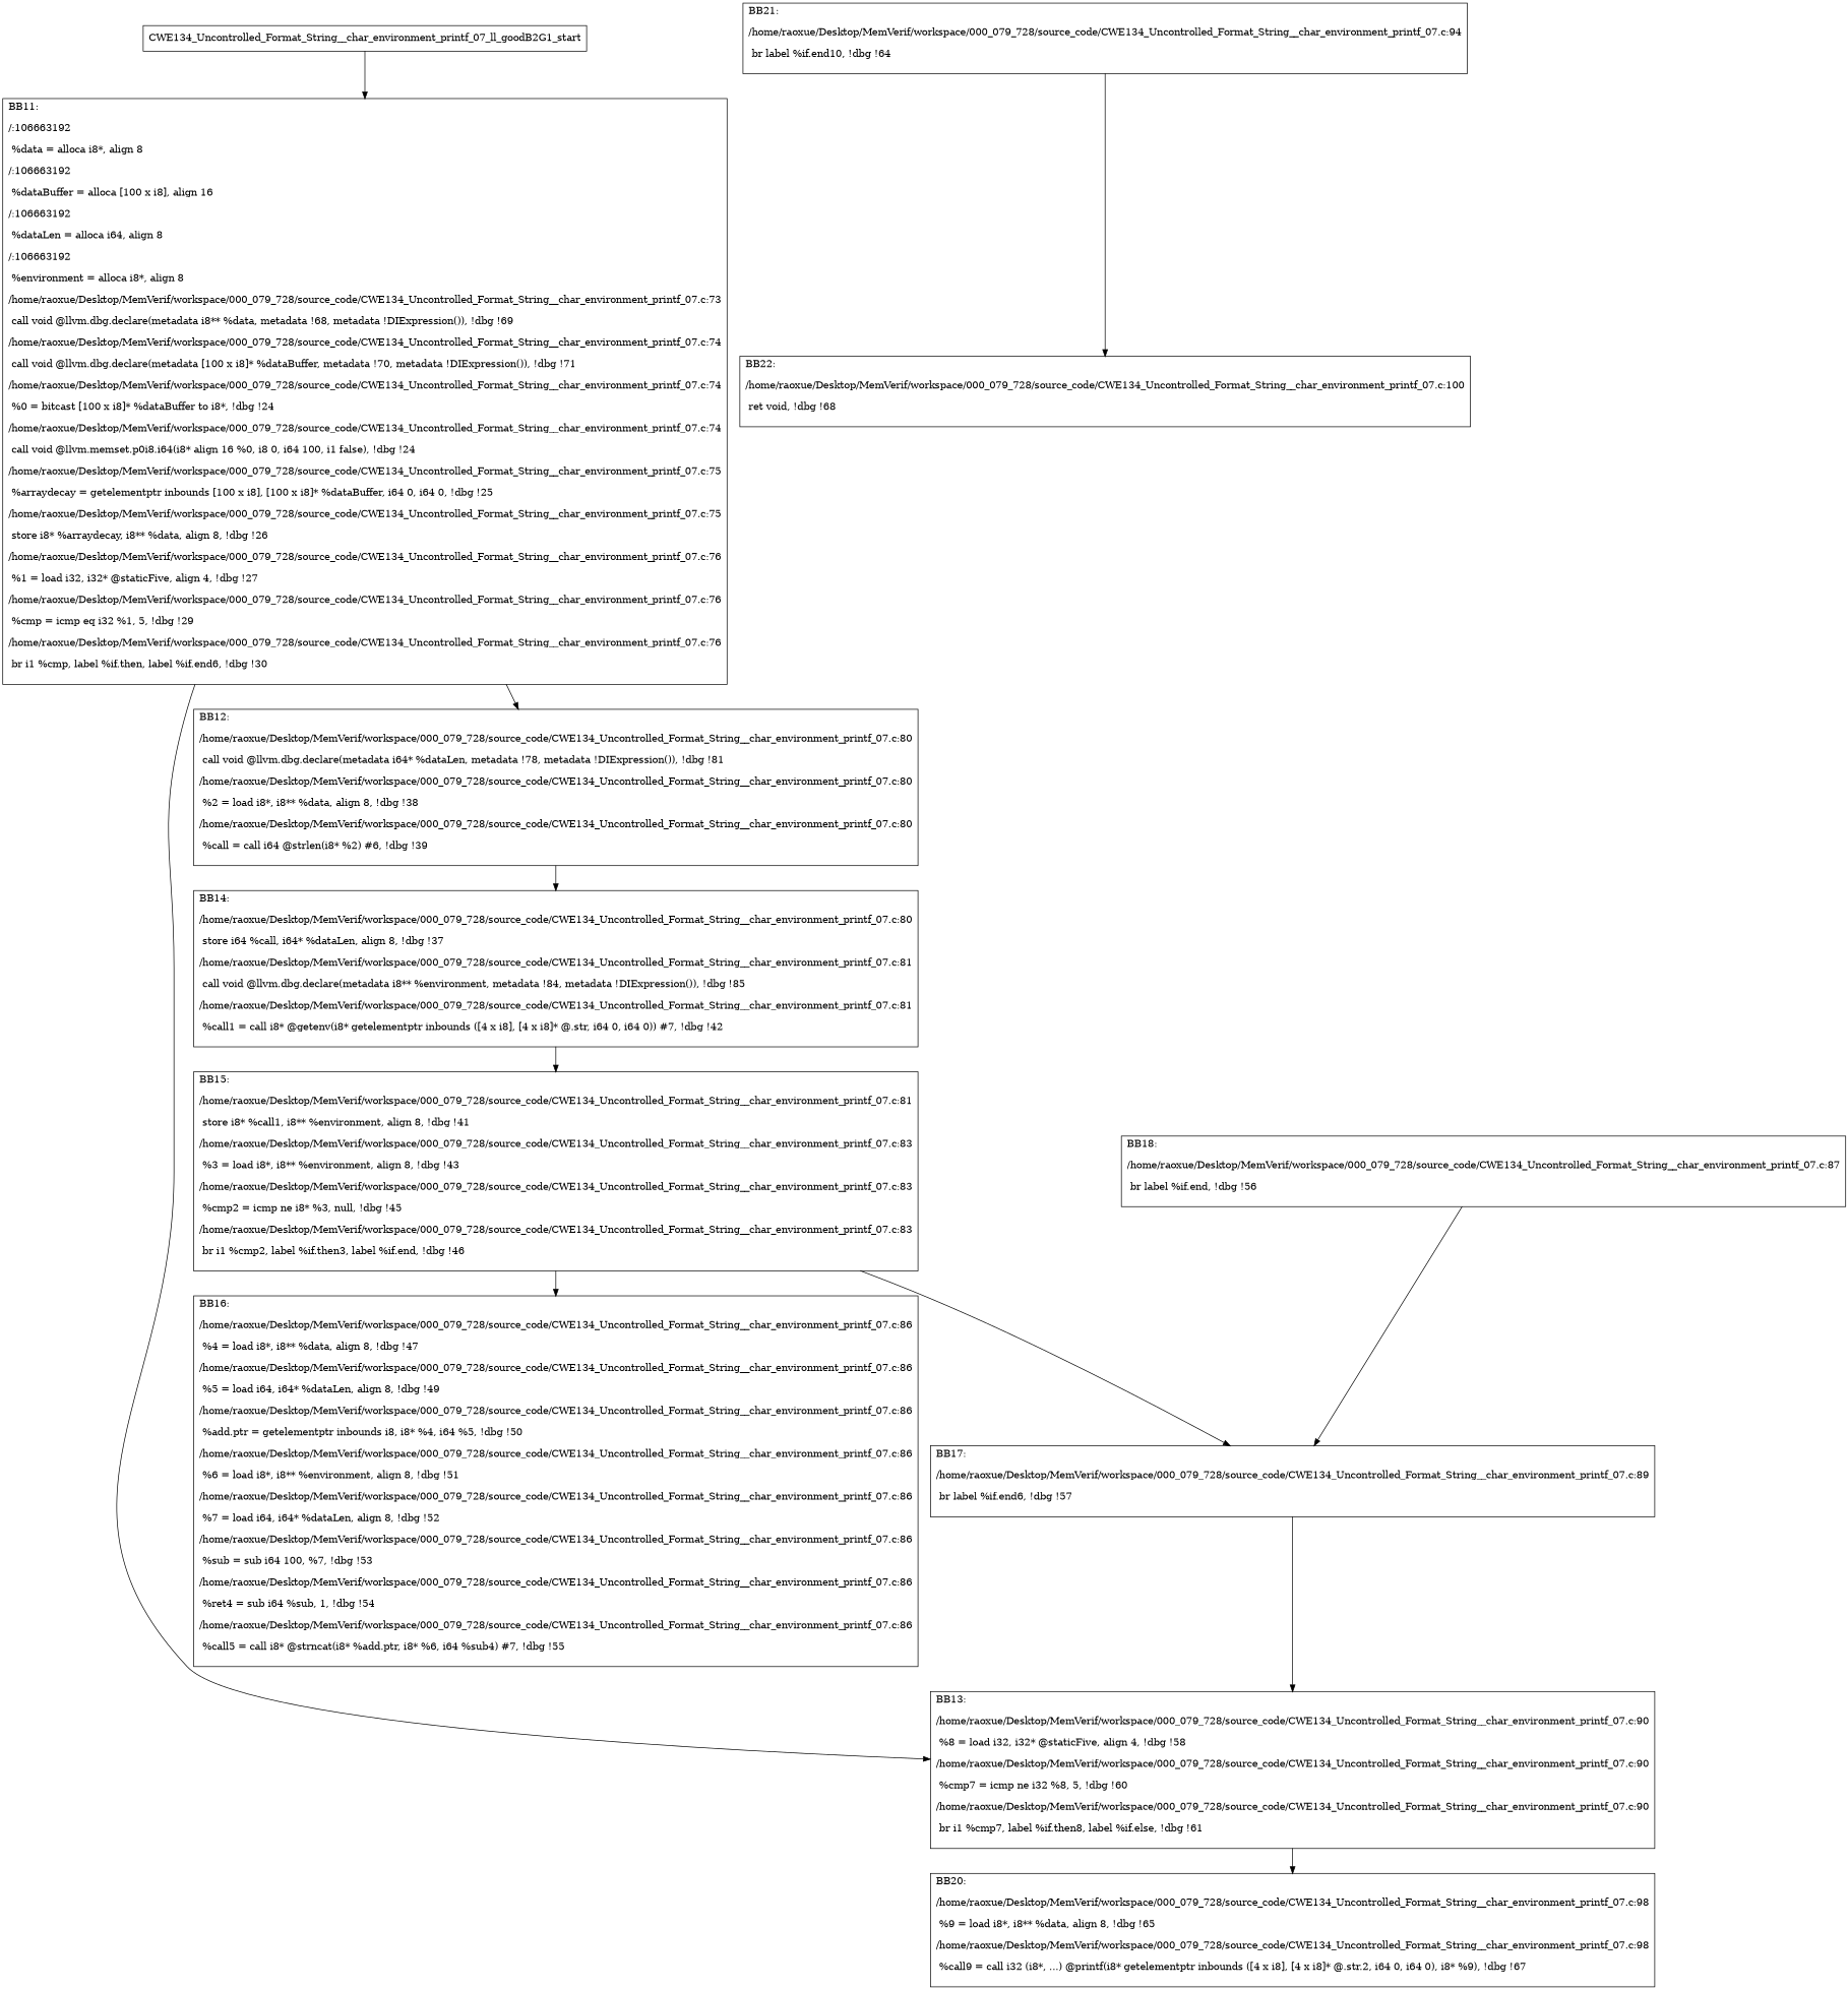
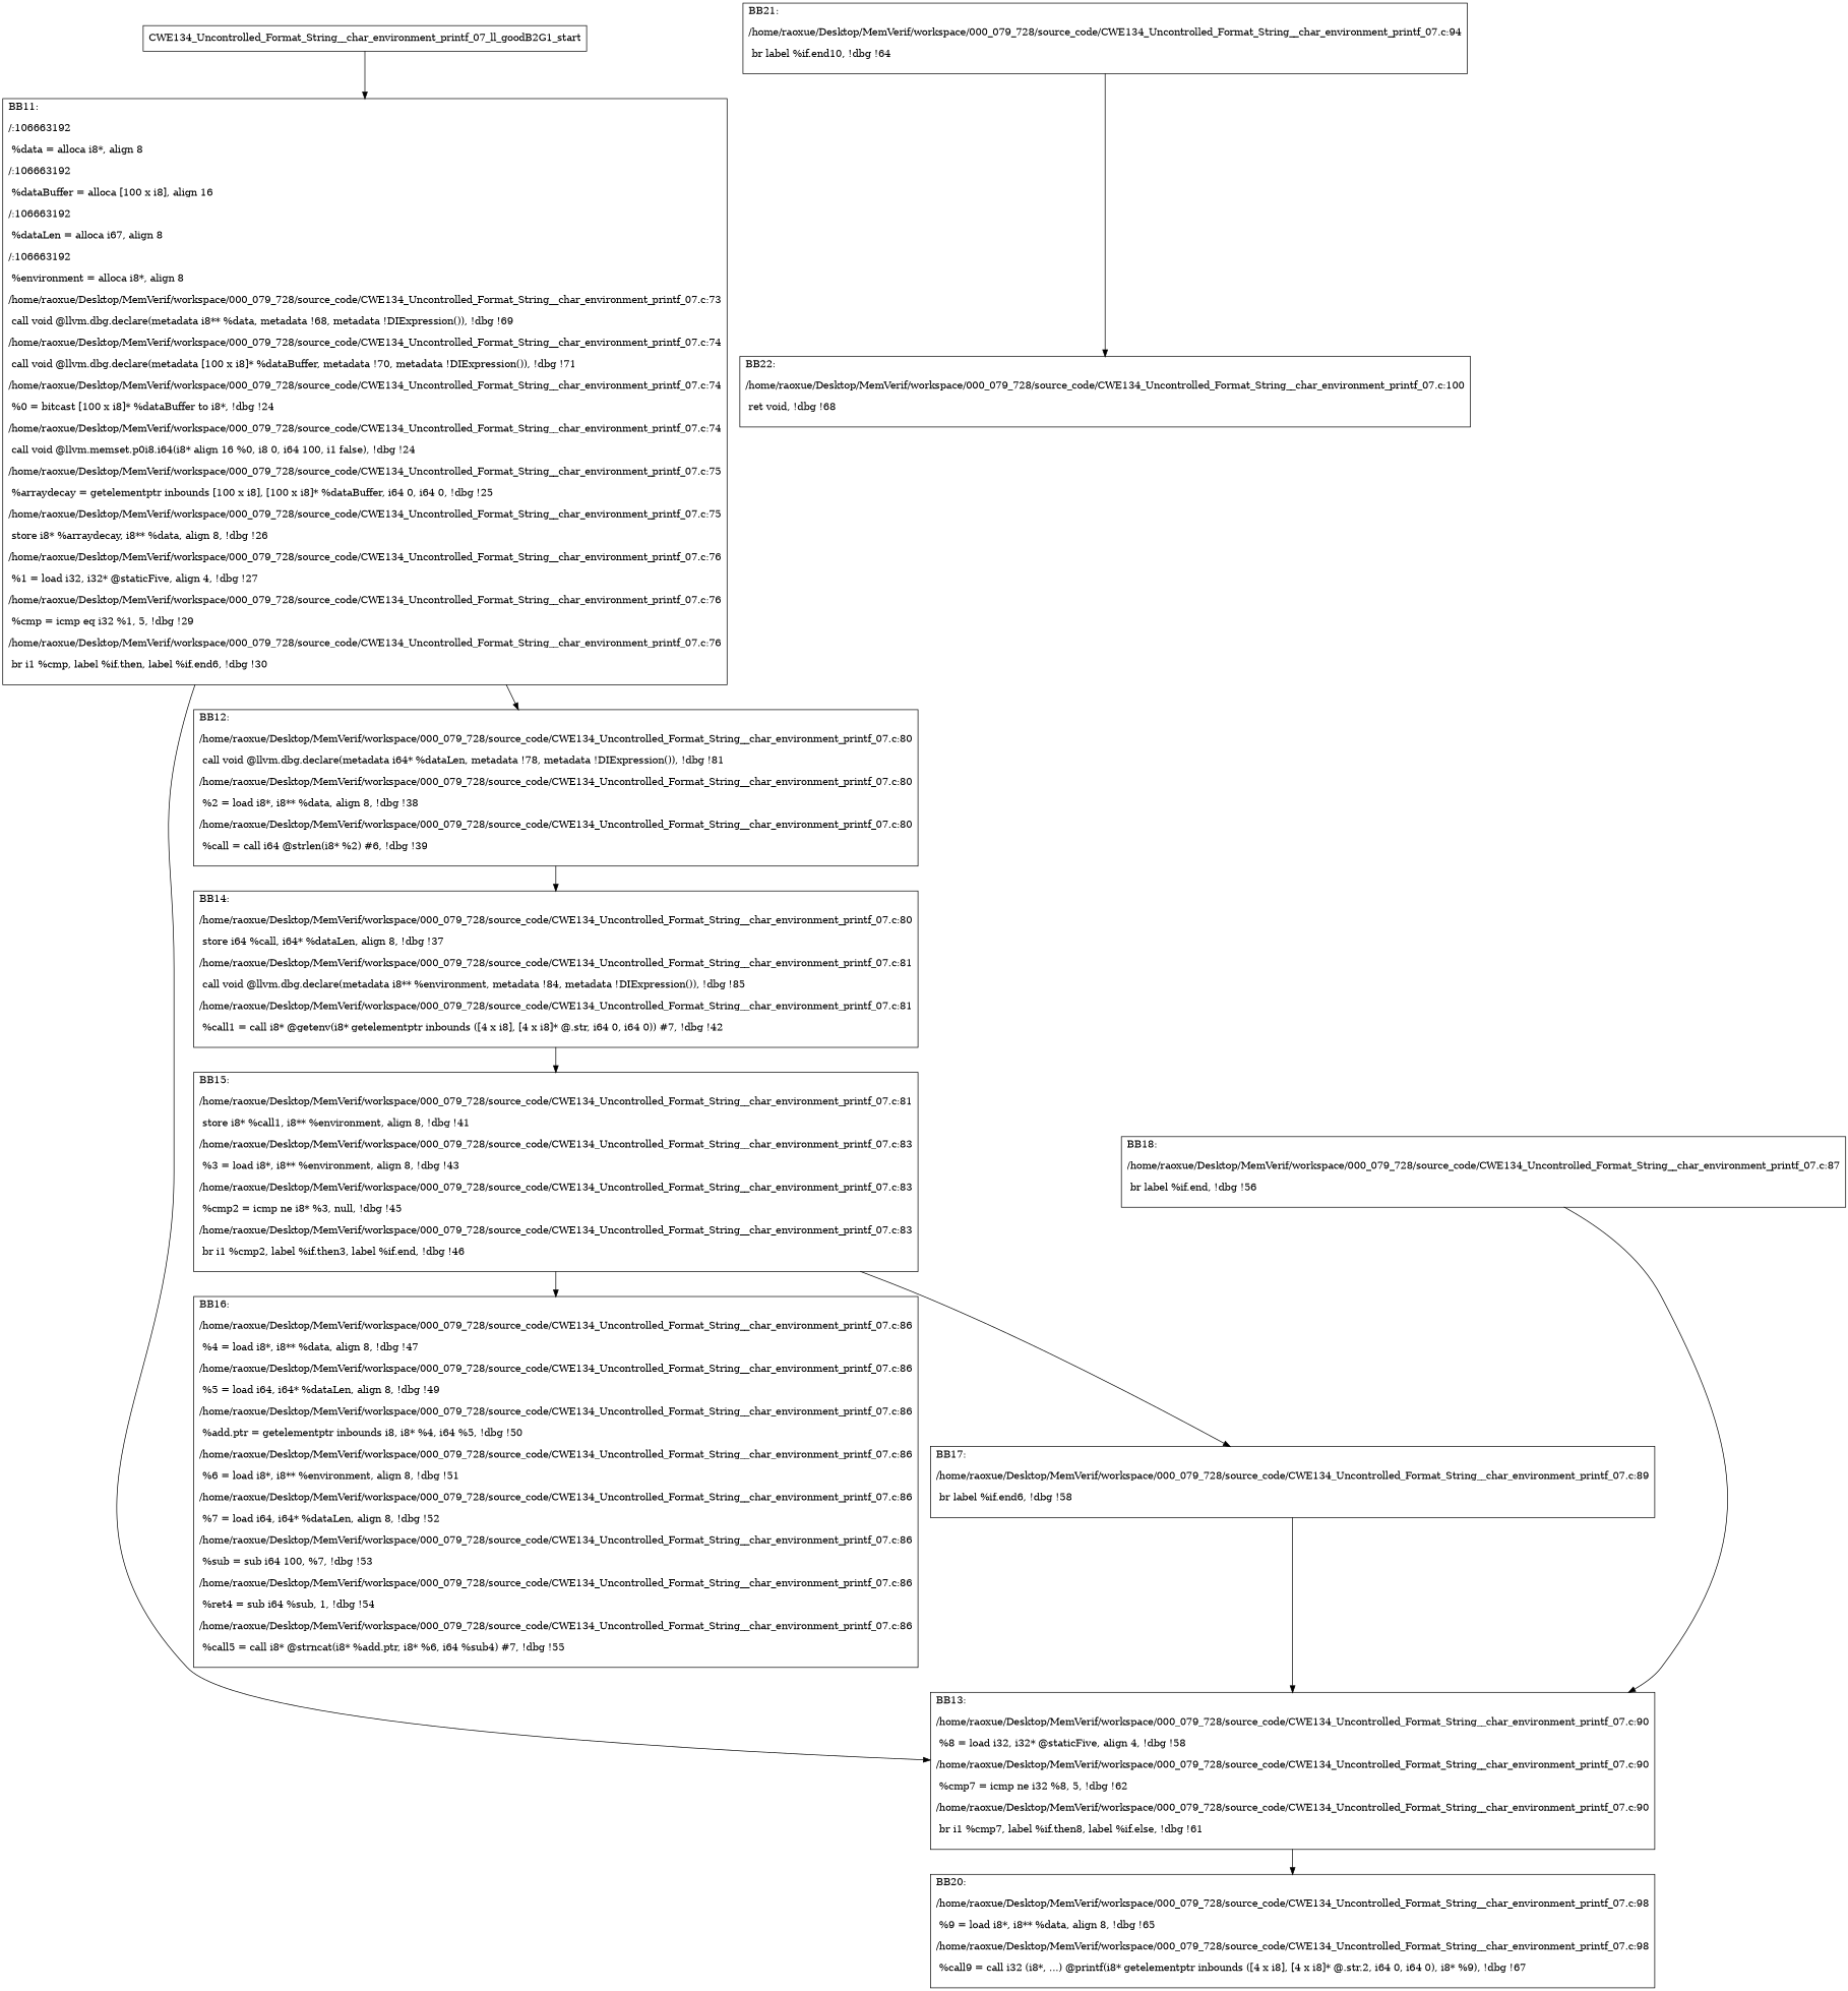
  digraph {
    node [shape=record]
    n1 [label="{CWE134_Uncontrolled_Format_String__char_environment_printf_07_ll_goodB2G1_start}"]
-   n2 [label="{BB11:\l\l/:106663192\l\n  %data = alloca i8*, align 8\l\n/:106663192\l\n  %dataBuffer = alloca [100 x i8], align 16\l\n/:106663192\l\n  %dataLen = alloca i64, align 8\l\n/:106663192\l\n  %environment = alloca i8*, align 8\l\n/home/raoxue/Desktop/MemVerif/workspace/000_079_728/source_code/CWE134_Uncontrolled_Format_String__char_environment_printf_07.c:73\l\n  call void @llvm.dbg.declare(metadata i8** %data, metadata !68, metadata !DIExpression()), !dbg !69\l\n/home/raoxue/Desktop/MemVerif/workspace/000_079_728/source_code/CWE134_Uncontrolled_Format_String__char_environment_printf_07.c:74\l\n  call void @llvm.dbg.declare(metadata [100 x i8]* %dataBuffer, metadata !70, metadata !DIExpression()), !dbg !71\l\n/home/raoxue/Desktop/MemVerif/workspace/000_079_728/source_code/CWE134_Uncontrolled_Format_String__char_environment_printf_07.c:74\l\n  %0 = bitcast [100 x i8]* %dataBuffer to i8*, !dbg !24\l\n/home/raoxue/Desktop/MemVerif/workspace/000_079_728/source_code/CWE134_Uncontrolled_Format_String__char_environment_printf_07.c:74\l\n  call void @llvm.memset.p0i8.i64(i8* align 16 %0, i8 0, i64 100, i1 false), !dbg !24\l\n/home/raoxue/Desktop/MemVerif/workspace/000_079_728/source_code/CWE134_Uncontrolled_Format_String__char_environment_printf_07.c:75\l\n  %arraydecay = getelementptr inbounds [100 x i8], [100 x i8]* %dataBuffer, i64 0, i64 0, !dbg !25\l\n/home/raoxue/Desktop/MemVerif/workspace/000_079_728/source_code/CWE134_Uncontrolled_Format_String__char_environment_printf_07.c:75\l\n  store i8* %arraydecay, i8** %data, align 8, !dbg !26\l\n/home/raoxue/Desktop/MemVerif/workspace/000_079_728/source_code/CWE134_Uncontrolled_Format_String__char_environment_printf_07.c:76\l\n  %1 = load i32, i32* @staticFive, align 4, !dbg !27\l\n/home/raoxue/Desktop/MemVerif/workspace/000_079_728/source_code/CWE134_Uncontrolled_Format_String__char_environment_printf_07.c:76\l\n  %cmp = icmp eq i32 %1, 5, !dbg !29\l\n/home/raoxue/Desktop/MemVerif/workspace/000_079_728/source_code/CWE134_Uncontrolled_Format_String__char_environment_printf_07.c:76\l\n  br i1 %cmp, label %if.then, label %if.end6, !dbg !30\l\n}"]
+   n2 [label="{BB11:\l\l/:106663192\l\n  %data = alloca i8*, align 8\l\n/:106663192\l\n  %dataBuffer = alloca [100 x i8], align 16\l\n/:106663192\l\n  %dataLen = alloca i67, align 8\l\n/:106663192\l\n  %environment = alloca i8*, align 8\l\n/home/raoxue/Desktop/MemVerif/workspace/000_079_728/source_code/CWE134_Uncontrolled_Format_String__char_environment_printf_07.c:73\l\n  call void @llvm.dbg.declare(metadata i8** %data, metadata !68, metadata !DIExpression()), !dbg !69\l\n/home/raoxue/Desktop/MemVerif/workspace/000_079_728/source_code/CWE134_Uncontrolled_Format_String__char_environment_printf_07.c:74\l\n  call void @llvm.dbg.declare(metadata [100 x i8]* %dataBuffer, metadata !70, metadata !DIExpression()), !dbg !71\l\n/home/raoxue/Desktop/MemVerif/workspace/000_079_728/source_code/CWE134_Uncontrolled_Format_String__char_environment_printf_07.c:74\l\n  %0 = bitcast [100 x i8]* %dataBuffer to i8*, !dbg !24\l\n/home/raoxue/Desktop/MemVerif/workspace/000_079_728/source_code/CWE134_Uncontrolled_Format_String__char_environment_printf_07.c:74\l\n  call void @llvm.memset.p0i8.i64(i8* align 16 %0, i8 0, i64 100, i1 false), !dbg !24\l\n/home/raoxue/Desktop/MemVerif/workspace/000_079_728/source_code/CWE134_Uncontrolled_Format_String__char_environment_printf_07.c:75\l\n  %arraydecay = getelementptr inbounds [100 x i8], [100 x i8]* %dataBuffer, i64 0, i64 0, !dbg !25\l\n/home/raoxue/Desktop/MemVerif/workspace/000_079_728/source_code/CWE134_Uncontrolled_Format_String__char_environment_printf_07.c:75\l\n  store i8* %arraydecay, i8** %data, align 8, !dbg !26\l\n/home/raoxue/Desktop/MemVerif/workspace/000_079_728/source_code/CWE134_Uncontrolled_Format_String__char_environment_printf_07.c:76\l\n  %1 = load i32, i32* @staticFive, align 4, !dbg !27\l\n/home/raoxue/Desktop/MemVerif/workspace/000_079_728/source_code/CWE134_Uncontrolled_Format_String__char_environment_printf_07.c:76\l\n  %cmp = icmp eq i32 %1, 5, !dbg !29\l\n/home/raoxue/Desktop/MemVerif/workspace/000_079_728/source_code/CWE134_Uncontrolled_Format_String__char_environment_printf_07.c:76\l\n  br i1 %cmp, label %if.then, label %if.end6, !dbg !30\l\n}"]
    n3 [label="{BB12:\l\l/home/raoxue/Desktop/MemVerif/workspace/000_079_728/source_code/CWE134_Uncontrolled_Format_String__char_environment_printf_07.c:80\l\n  call void @llvm.dbg.declare(metadata i64* %dataLen, metadata !78, metadata !DIExpression()), !dbg !81\l\n/home/raoxue/Desktop/MemVerif/workspace/000_079_728/source_code/CWE134_Uncontrolled_Format_String__char_environment_printf_07.c:80\l\n  %2 = load i8*, i8** %data, align 8, !dbg !38\l\n/home/raoxue/Desktop/MemVerif/workspace/000_079_728/source_code/CWE134_Uncontrolled_Format_String__char_environment_printf_07.c:80\l\n  %call = call i64 @strlen(i8* %2) #6, !dbg !39\l\n}"]
-   n4 [label="{BB13:\l\l/home/raoxue/Desktop/MemVerif/workspace/000_079_728/source_code/CWE134_Uncontrolled_Format_String__char_environment_printf_07.c:90\l\n  %8 = load i32, i32* @staticFive, align 4, !dbg !58\l\n/home/raoxue/Desktop/MemVerif/workspace/000_079_728/source_code/CWE134_Uncontrolled_Format_String__char_environment_printf_07.c:90\l\n  %cmp7 = icmp ne i32 %8, 5, !dbg !60\l\n/home/raoxue/Desktop/MemVerif/workspace/000_079_728/source_code/CWE134_Uncontrolled_Format_String__char_environment_printf_07.c:90\l\n  br i1 %cmp7, label %if.then8, label %if.else, !dbg !61\l\n}"]
+   n4 [label="{BB13:\l\l/home/raoxue/Desktop/MemVerif/workspace/000_079_728/source_code/CWE134_Uncontrolled_Format_String__char_environment_printf_07.c:90\l\n  %8 = load i32, i32* @staticFive, align 4, !dbg !58\l\n/home/raoxue/Desktop/MemVerif/workspace/000_079_728/source_code/CWE134_Uncontrolled_Format_String__char_environment_printf_07.c:90\l\n  %cmp7 = icmp ne i32 %8, 5, !dbg !62\l\n/home/raoxue/Desktop/MemVerif/workspace/000_079_728/source_code/CWE134_Uncontrolled_Format_String__char_environment_printf_07.c:90\l\n  br i1 %cmp7, label %if.then8, label %if.else, !dbg !61\l\n}"]
    n5 [label="{BB14:\l\l/home/raoxue/Desktop/MemVerif/workspace/000_079_728/source_code/CWE134_Uncontrolled_Format_String__char_environment_printf_07.c:80\l\n  store i64 %call, i64* %dataLen, align 8, !dbg !37\l\n/home/raoxue/Desktop/MemVerif/workspace/000_079_728/source_code/CWE134_Uncontrolled_Format_String__char_environment_printf_07.c:81\l\n  call void @llvm.dbg.declare(metadata i8** %environment, metadata !84, metadata !DIExpression()), !dbg !85\l\n/home/raoxue/Desktop/MemVerif/workspace/000_079_728/source_code/CWE134_Uncontrolled_Format_String__char_environment_printf_07.c:81\l\n  %call1 = call i8* @getenv(i8* getelementptr inbounds ([4 x i8], [4 x i8]* @.str, i64 0, i64 0)) #7, !dbg !42\l\n}"]
    n6 [label="{BB20:\l\l/home/raoxue/Desktop/MemVerif/workspace/000_079_728/source_code/CWE134_Uncontrolled_Format_String__char_environment_printf_07.c:98\l\n  %9 = load i8*, i8** %data, align 8, !dbg !65\l\n/home/raoxue/Desktop/MemVerif/workspace/000_079_728/source_code/CWE134_Uncontrolled_Format_String__char_environment_printf_07.c:98\l\n  %call9 = call i32 (i8*, ...) @printf(i8* getelementptr inbounds ([4 x i8], [4 x i8]* @.str.2, i64 0, i64 0), i8* %9), !dbg !67\l\n}"]
    n7 [label="{BB15:\l\l/home/raoxue/Desktop/MemVerif/workspace/000_079_728/source_code/CWE134_Uncontrolled_Format_String__char_environment_printf_07.c:81\l\n  store i8* %call1, i8** %environment, align 8, !dbg !41\l\n/home/raoxue/Desktop/MemVerif/workspace/000_079_728/source_code/CWE134_Uncontrolled_Format_String__char_environment_printf_07.c:83\l\n  %3 = load i8*, i8** %environment, align 8, !dbg !43\l\n/home/raoxue/Desktop/MemVerif/workspace/000_079_728/source_code/CWE134_Uncontrolled_Format_String__char_environment_printf_07.c:83\l\n  %cmp2 = icmp ne i8* %3, null, !dbg !45\l\n/home/raoxue/Desktop/MemVerif/workspace/000_079_728/source_code/CWE134_Uncontrolled_Format_String__char_environment_printf_07.c:83\l\n  br i1 %cmp2, label %if.then3, label %if.end, !dbg !46\l\n}"]
    n8 [label="{BB16:\l\l/home/raoxue/Desktop/MemVerif/workspace/000_079_728/source_code/CWE134_Uncontrolled_Format_String__char_environment_printf_07.c:86\l\n  %4 = load i8*, i8** %data, align 8, !dbg !47\l\n/home/raoxue/Desktop/MemVerif/workspace/000_079_728/source_code/CWE134_Uncontrolled_Format_String__char_environment_printf_07.c:86\l\n  %5 = load i64, i64* %dataLen, align 8, !dbg !49\l\n/home/raoxue/Desktop/MemVerif/workspace/000_079_728/source_code/CWE134_Uncontrolled_Format_String__char_environment_printf_07.c:86\l\n  %add.ptr = getelementptr inbounds i8, i8* %4, i64 %5, !dbg !50\l\n/home/raoxue/Desktop/MemVerif/workspace/000_079_728/source_code/CWE134_Uncontrolled_Format_String__char_environment_printf_07.c:86\l\n  %6 = load i8*, i8** %environment, align 8, !dbg !51\l\n/home/raoxue/Desktop/MemVerif/workspace/000_079_728/source_code/CWE134_Uncontrolled_Format_String__char_environment_printf_07.c:86\l\n  %7 = load i64, i64* %dataLen, align 8, !dbg !52\l\n/home/raoxue/Desktop/MemVerif/workspace/000_079_728/source_code/CWE134_Uncontrolled_Format_String__char_environment_printf_07.c:86\l\n  %sub = sub i64 100, %7, !dbg !53\l\n/home/raoxue/Desktop/MemVerif/workspace/000_079_728/source_code/CWE134_Uncontrolled_Format_String__char_environment_printf_07.c:86\l\n  %ret4 = sub i64 %sub, 1, !dbg !54\l\n/home/raoxue/Desktop/MemVerif/workspace/000_079_728/source_code/CWE134_Uncontrolled_Format_String__char_environment_printf_07.c:86\l\n  %call5 = call i8* @strncat(i8* %add.ptr, i8* %6, i64 %sub4) #7, !dbg !55\l\n}"]
-   n9 [label="{BB17:\l\l/home/raoxue/Desktop/MemVerif/workspace/000_079_728/source_code/CWE134_Uncontrolled_Format_String__char_environment_printf_07.c:89\l\n  br label %if.end6, !dbg !57\l\n}"]
+   n9 [label="{BB17:\l\l/home/raoxue/Desktop/MemVerif/workspace/000_079_728/source_code/CWE134_Uncontrolled_Format_String__char_environment_printf_07.c:89\l\n  br label %if.end6, !dbg !58\l\n}"]
    n10 [label="{BB18:\l\l/home/raoxue/Desktop/MemVerif/workspace/000_079_728/source_code/CWE134_Uncontrolled_Format_String__char_environment_printf_07.c:87\l\n  br label %if.end, !dbg !56\l\n}"]
    n11 [label="{BB21:\l\l/home/raoxue/Desktop/MemVerif/workspace/000_079_728/source_code/CWE134_Uncontrolled_Format_String__char_environment_printf_07.c:94\l\n  br label %if.end10, !dbg !64\l\n}"]
    n12 [label="{BB22:\l\l/home/raoxue/Desktop/MemVerif/workspace/000_079_728/source_code/CWE134_Uncontrolled_Format_String__char_environment_printf_07.c:100\l\n  ret void, !dbg !68\l\n}"]
    n1 -> n2
    n2 -> n3
    n2 -> n4
    n3 -> n5
    n4 -> n6
    n5 -> n7
    n7 -> n8
    n7 -> n9
    n9 -> n4
-   n10 -> n9
+   n10 -> n4
    n11 -> n12
  }
